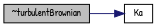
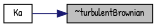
  digraph {
    rankdir=LR
    fontname="Patrick Hand"
    node [color=black fontname="Patrick Hand" fontsize=10 shape=record]
    n1 [fillcolor=grey75 fontcolor=black height=0.2 label="~turbulentBrownian" style=filled width=0.4]
    n2 [height=0.2 label=Ka width=0.4]
-   n1 -> n2 [color=midnightblue fontname="Patrick Hand" fontsize=10 labelfontname=Helvetica labelfontsize=10 style=solid]
+   n2 -> n1 [color=midnightblue fontname="Patrick Hand" fontsize=10 labelfontname=Helvetica labelfontsize=10 style=solid]
  }
